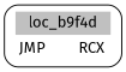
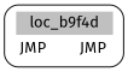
  digraph {
    fontname="Fira Sans"
-   n1 [fontname="Fira Sans" label=<<table border="0" cellborder="0" cellpadding="3"><tr><td align="center" colspan="2" bgcolor="grey">loc_b9f4d</td></tr><tr><td align="left">JMP        RCX</td></tr></table>> shape=Mrecord]
+   n1 [fontname="Fira Sans" label=<<table border="0" cellborder="0" cellpadding="3"><tr><td align="center" colspan="2" bgcolor="grey">loc_b9f4d</td></tr><tr><td align="left">JMP        JMP</td></tr></table>> shape=Mrecord]
  }
